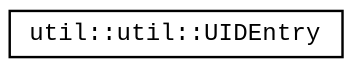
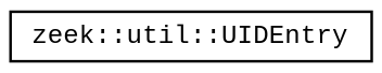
  digraph {
    rankdir=TB
    fontname="Liberation Mono"
-   n1 [color=black fillcolor=white fontname="Liberation Mono" fontsize=10 height=0.2 label="util::util::UIDEntry" shape=record style=filled width=0.4]
+   n1 [color=black fillcolor=white fontname="Liberation Mono" fontsize=10 height=0.2 label="zeek::util::UIDEntry" shape=record style=filled width=0.4]
  }
